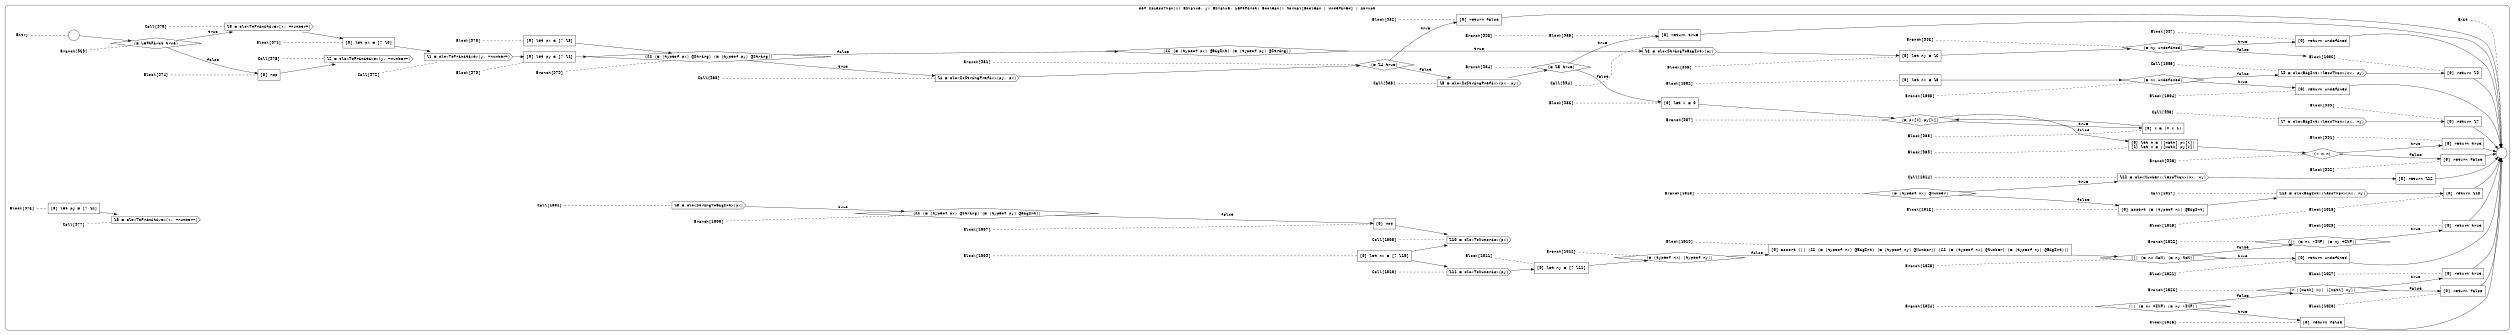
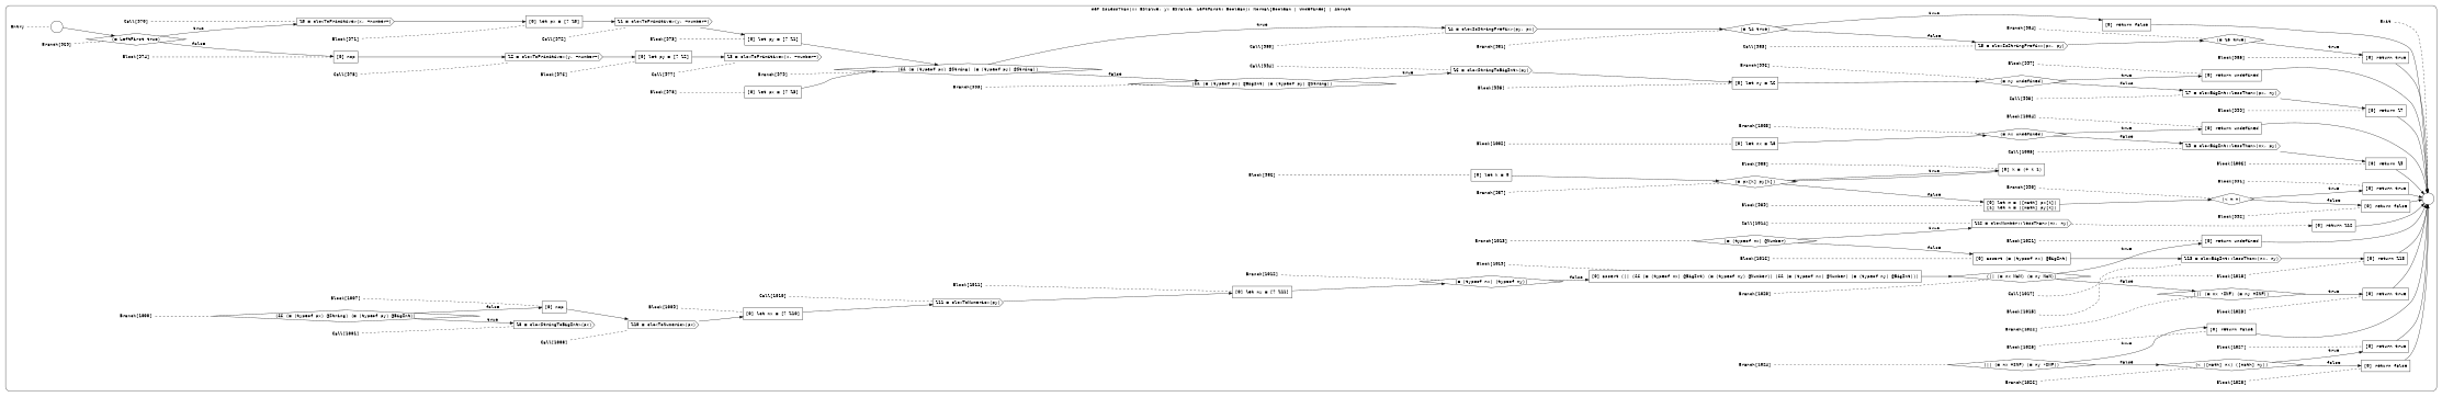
  digraph {
    fontname=Consolas
    rankdir=LR
    node [fontname=Consolas shape=none]
    edge [color=black fontname=Consolas]
    n1 [label=<<font color="black">Entry</font>>]
    n2 [color=black fillcolor=white label=" " shape=circle style=filled]
    n3 [color=black fillcolor=white label=<<font color="black">(= LeftFirst true)</font>> shape=diamond style=filled]
    n4 [color=black fillcolor=white label=<<font color="black">%0 = clo&lt;ToPrimitive&gt;(x, ~number~)</font>> shape=cds style=filled]
    n5 [color=black fillcolor=white label=<<font color="black">[0] nop<BR ALIGN="LEFT"/></font>> shape=box style=filled]
    n6 [label=<<font color="black">Exit</font>>]
    n7 [color=black fillcolor=white label=" " shape=circle style=filled]
    n8 [label=<<font color="black">Branch[969]</font>>]
    n9 [color=black fillcolor=white label=<<font color="black">[0] let px = [? %0]<BR ALIGN="LEFT"/></font>> shape=box style=filled]
    n10 [color=black fillcolor=white label=<<font color="black">%2 = clo&lt;ToPrimitive&gt;(y, ~number~)</font>> shape=cds style=filled]
    n11 [label=<<font color="black">Call[970]</font>>]
    n12 [color=black fillcolor=white label=<<font color="black">%1 = clo&lt;ToPrimitive&gt;(y, ~number~)</font>> shape=cds style=filled]
    n13 [label=<<font color="black">Block[974]</font>>]
    n14 [color=black fillcolor=white label=<<font color="black">[0] let py = [? %2]<BR ALIGN="LEFT"/></font>> shape=box style=filled]
    n15 [label=<<font color="black">Block[971]</font>>]
    n16 [color=black fillcolor=white label=<<font color="black">[0] let py = [? %1]<BR ALIGN="LEFT"/></font>> shape=box style=filled]
    n17 [label=<<font color="black">Call[975]</font>>]
    n18 [color=black fillcolor=white label=<<font color="black">%3 = clo&lt;ToPrimitive&gt;(x, ~number~)</font>> shape=cds style=filled]
    n19 [label=<<font color="black">Call[972]</font>>]
    n20 [color=black fillcolor=white label=<<font color="black">(&amp;&amp; (= (typeof px) @String) (= (typeof py) @String))</font>> shape=diamond style=filled]
    n21 [label=<<font color="black">Block[976]</font>>]
    n22 [color=black fillcolor=white label=<<font color="black">[0] let px = [? %3]<BR ALIGN="LEFT"/></font>> shape=box style=filled]
    n23 [label=<<font color="black">Block[973]</font>>]
    n24 [color=black fillcolor=white label=<<font color="black">%4 = clo&lt;IsStringPrefix&gt;(py, px)</font>> shape=cds style=filled]
    n25 [color=black fillcolor=white label=<<font color="black">(&amp;&amp; (= (typeof px) @BigInt) (= (typeof py) @String))</font>> shape=diamond style=filled]
    n26 [label=<<font color="black">Call[977]</font>>]
    n27 [label=<<font color="black">Branch[979]</font>>]
    n28 [color=black fillcolor=white label=<<font color="black">(= %4 true)</font>> shape=diamond style=filled]
    n29 [color=black fillcolor=white label=<<font color="black">%6 = clo&lt;StringToBigInt&gt;(py)</font>> shape=cds style=filled]
    n30 [color=black fillcolor=white label=<<font color="black">(&amp;&amp; (= (typeof px) @String) (= (typeof py) @BigInt))</font>> shape=diamond style=filled]
    n31 [label=<<font color="black">Block[978]</font>>]
    n32 [label=<<font color="black">Call[980]</font>>]
    n33 [color=black fillcolor=white label=<<font color="black">[0] return false<BR ALIGN="LEFT"/></font>> shape=box style=filled]
    n34 [color=black fillcolor=white label=<<font color="black">%5 = clo&lt;IsStringPrefix&gt;(px, py)</font>> shape=cds style=filled]
    n35 [label=<<font color="black">Branch[993]</font>>]
    n36 [color=black fillcolor=white label=<<font color="black">[0] let ny = %6<BR ALIGN="LEFT"/></font>> shape=box style=filled]
    n37 [color=black fillcolor=white label=<<font color="black">%8 = clo&lt;StringToBigInt&gt;(px)</font>> shape=cds style=filled]
    n38 [color=black fillcolor=white label=<<font color="black">[0] nop<BR ALIGN="LEFT"/></font>> shape=box style=filled]
    n39 [label=<<font color="black">Branch[981]</font>>]
    n40 [color=black fillcolor=white label=<<font color="black">(= %5 true)</font>> shape=diamond style=filled]
    n41 [label=<<font color="black">Call[994]</font>>]
    n42 [color=black fillcolor=white label=<<font color="black">(= ny undefined)</font>> shape=diamond style=filled]
    n43 [label=<<font color="black">Branch[1000]</font>>]
    n44 [color=black fillcolor=white label=<<font color="black">[0] let nx = %8<BR ALIGN="LEFT"/></font>> shape=box style=filled]
    n45 [color=black fillcolor=white label=<<font color="black">%10 = clo&lt;ToNumeric&gt;(px)</font>> shape=cds style=filled]
-   n46 [label=<<font color="black">Block[982]</font>>]
    n47 [label=<<font color="black">Call[983]</font>>]
    n48 [color=black fillcolor=white label=<<font color="black">[0] return true<BR ALIGN="LEFT"/></font>> shape=box style=filled]
    n49 [color=black fillcolor=white label=<<font color="black">[0] let k = 0<BR ALIGN="LEFT"/></font>> shape=box style=filled]
    n50 [label=<<font color="black">Block[995]</font>>]
    n51 [color=black fillcolor=white label=<<font color="black">[0] return undefined<BR ALIGN="LEFT"/></font>> shape=box style=filled]
    n52 [color=black fillcolor=white label=<<font color="black">%7 = clo&lt;BigInt::lessThan&gt;(px, ny)</font>> shape=cds style=filled]
    n53 [label=<<font color="black">Call[1001]</font>>]
    n54 [color=black fillcolor=white label=<<font color="black">(= nx undefined)</font>> shape=diamond style=filled]
    n55 [label=<<font color="black">Block[1007]</font>>]
    n56 [color=black fillcolor=white label=<<font color="black">[0] let nx = [? %10]<BR ALIGN="LEFT"/></font>> shape=box style=filled]
    n57 [label=<<font color="black">Branch[984]</font>>]
    n58 [color=black fillcolor=white label=<<font color="black">(= px[k] py[k])</font>> shape=diamond style=filled]
    n59 [label=<<font color="black">Branch[996]</font>>]
    n60 [color=black fillcolor=white label=<<font color="black">[0] return %7<BR ALIGN="LEFT"/></font>> shape=box style=filled]
    n61 [label=<<font color="black">Block[1002]</font>>]
    n62 [color=black fillcolor=white label=<<font color="black">[0] return undefined<BR ALIGN="LEFT"/></font>> shape=box style=filled]
    n63 [color=black fillcolor=white label=<<font color="black">%9 = clo&lt;BigInt::lessThan&gt;(nx, py)</font>> shape=cds style=filled]
    n64 [label=<<font color="black">Call[1008]</font>>]
    n65 [color=black fillcolor=white label=<<font color="black">%11 = clo&lt;ToNumeric&gt;(py)</font>> shape=cds style=filled]
    n66 [label=<<font color="black">Block[985]</font>>]
    n67 [label=<<font color="black">Block[986]</font>>]
    n68 [color=black fillcolor=white label=<<font color="black">[0] k = (+ k 1)<BR ALIGN="LEFT"/></font>> shape=box style=filled]
    n69 [color=black fillcolor=white label=<<font color="black">[0] let m = ([math] px[k])<BR ALIGN="LEFT"/>[1] let n = ([math] py[k])<BR ALIGN="LEFT"/></font>> shape=box style=filled]
    n70 [label=<<font color="black">Block[997]</font>>]
    n71 [label=<<font color="black">Call[998]</font>>]
    n72 [label=<<font color="black">Branch[1003]</font>>]
    n73 [color=black fillcolor=white label=<<font color="black">[0] return %9<BR ALIGN="LEFT"/></font>> shape=box style=filled]
    n74 [label=<<font color="black">Block[1009]</font>>]
    n75 [color=black fillcolor=white label=<<font color="black">[0] let ny = [? %11]<BR ALIGN="LEFT"/></font>> shape=box style=filled]
    n76 [label=<<font color="black">Branch[987]</font>>]
    n77 [color=black fillcolor=white label=<<font color="black">(&lt; m n)</font>> shape=diamond style=filled]
    n78 [label=<<font color="black">Block[999]</font>>]
    n79 [label=<<font color="black">Block[1004]</font>>]
    n80 [label=<<font color="black">Call[1005]</font>>]
    n81 [label=<<font color="black">Call[1010]</font>>]
    n82 [color=black fillcolor=white label=<<font color="black">(= (typeof nx) (typeof ny))</font>> shape=diamond style=filled]
    n83 [label=<<font color="black">Block[988]</font>>]
    n84 [label=<<font color="black">Block[989]</font>>]
    n85 [color=black fillcolor=white label=<<font color="black">[0] return true<BR ALIGN="LEFT"/></font>> shape=box style=filled]
    n86 [color=black fillcolor=white label=<<font color="black">[0] return false<BR ALIGN="LEFT"/></font>> shape=box style=filled]
    n87 [label=<<font color="black">Block[1006]</font>>]
    n88 [label=<<font color="black">Block[1011]</font>>]
    n89 [color=black fillcolor=white label=<<font color="black">(= (typeof nx) @Number)</font>> shape=diamond style=filled]
    n90 [color=black fillcolor=white label=<<font color="black">[0] assert (|| (&amp;&amp; (= (typeof nx) @BigInt) (= (typeof ny) @Number)) (&amp;&amp; (= (typeof nx) @Number) (= (typeof ny) @BigInt)))<BR ALIGN="LEFT"/></font>> shape=box style=filled]
    n91 [label=<<font color="black">Branch[990]</font>>]
    n92 [label=<<font color="black">Branch[1012]</font>>]
    n93 [color=black fillcolor=white label=<<font color="black">%12 = clo&lt;Number::lessThan&gt;(nx, ny)</font>> shape=cds style=filled]
    n94 [color=black fillcolor=white label=<<font color="black">[0] assert (= (typeof nx) @BigInt)<BR ALIGN="LEFT"/></font>> shape=box style=filled]
    n95 [color=black fillcolor=white label=<<font color="black">(|| (= nx NaN) (= ny NaN))</font>> shape=diamond style=filled]
    n96 [label=<<font color="black">Block[991]</font>>]
    n97 [label=<<font color="black">Block[992]</font>>]
    n98 [label=<<font color="black">Branch[1013]</font>>]
    n99 [color=black fillcolor=white label=<<font color="black">[0] return %12<BR ALIGN="LEFT"/></font>> shape=box style=filled]
    n100 [color=black fillcolor=white label=<<font color="black">%13 = clo&lt;BigInt::lessThan&gt;(nx, ny)</font>> shape=cds style=filled]
    n101 [label=<<font color="black">Block[1019]</font>>]
    n102 [color=black fillcolor=white label=<<font color="black">[0] return undefined<BR ALIGN="LEFT"/></font>> shape=box style=filled]
    n103 [color=black fillcolor=white label=<<font color="black">(|| (= nx -INF) (= ny +INF))</font>> shape=diamond style=filled]
    n104 [label=<<font color="black">Call[1014]</font>>]
    n105 [label=<<font color="black">Block[1016]</font>>]
    n106 [color=black fillcolor=white label=<<font color="black">[0] return %13<BR ALIGN="LEFT"/></font>> shape=box style=filled]
    n107 [label=<<font color="black">Branch[1020]</font>>]
    n108 [color=black fillcolor=white label=<<font color="black">[0] return true<BR ALIGN="LEFT"/></font>> shape=box style=filled]
    n109 [color=black fillcolor=white label=<<font color="black">(|| (= nx +INF) (= ny -INF))</font>> shape=diamond style=filled]
    n110 [label=<<font color="black">Block[1015]</font>>]
    n111 [label=<<font color="black">Call[1017]</font>>]
    n112 [label=<<font color="black">Block[1021]</font>>]
    n113 [label=<<font color="black">Branch[1022]</font>>]
    n114 [color=black fillcolor=white label=<<font color="black">[0] return false<BR ALIGN="LEFT"/></font>> shape=box style=filled]
    n115 [color=black fillcolor=white label=<<font color="black">(&lt; ([math] nx) ([math] ny))</font>> shape=diamond style=filled]
    n116 [label=<<font color="black">Block[1018]</font>>]
    n117 [label=<<font color="black">Block[1023]</font>>]
    n118 [label=<<font color="black">Branch[1024]</font>>]
    n119 [color=black fillcolor=white label=<<font color="black">[0] return true<BR ALIGN="LEFT"/></font>> shape=box style=filled]
    n120 [color=black fillcolor=white label=<<font color="black">[0] return false<BR ALIGN="LEFT"/></font>> shape=box style=filled]
    n121 [label=<<font color="black">Block[1025]</font>>]
    n122 [label=<<font color="black">Branch[1026]</font>>]
    n123 [label=<<font color="black">Block[1027]</font>>]
    n124 [label=<<font color="black">Block[1028]</font>>]
    subgraph cluster_1 {
      label="def IsLessThan(x: ESValue, y: ESValue, LeftFirst: Boolean): Normal[Boolean | Undefined] | Abrupt"
      style=rounded
      n1
      n2
      n3
      n4
      n5
      n6
      n7
      n8
      n9
      n10
      n11
      n12
      n13
      n14
      n15
      n16
      n17
      n18
      n19
      n20
      n21
      n22
      n23
      n24
      n25
      n26
      n27
      n28
      n29
      n30
      n31
      n32
      n33
      n34
      n35
      n36
      n37
      n38
      n39
      n40
      n41
      n42
      n43
      n44
      n45
-     n46
      n47
      n48
      n49
      n50
      n51
      n52
      n53
      n54
      n55
      n56
      n57
      n58
      n59
      n60
      n61
      n62
      n63
      n64
      n65
      n66
      n67
      n68
      n69
      n70
      n71
      n72
      n73
      n74
      n75
      n76
      n77
      n78
      n79
      n80
      n81
      n82
      n83
      n84
      n85
      n86
      n87
      n88
      n89
      n90
      n91
      n92
      n93
      n94
      n95
      n96
      n97
      n98
      n99
      n100
      n101
      n102
      n103
      n104
      n105
      n106
      n107
      n108
      n109
      n110
      n111
      n112
      n113
      n114
      n115
      n116
      n117
      n118
      n119
      n120
      n121
      n122
      n123
      n124
    }
    n1 -> n2 [arrowhead=none style=dashed]
    n2 -> n3
    n3 -> n4 [label=<<font color="black">true</font>>]
    n3 -> n5 [label=<<font color="black">false</font>>]
    n4 -> n9
    n5 -> n10
    n6 -> n7 [arrowhead=none style=dashed]
    n8 -> n3 [arrowhead=none style=dashed]
    n9 -> n12
+   n10 -> n14
    n11 -> n4 [arrowhead=none style=dashed]
    n12 -> n16
    n13 -> n5 [arrowhead=none style=dashed]
    n14 -> n18
    n15 -> n9 [arrowhead=none style=dashed]
    n16 -> n20
    n17 -> n10 [arrowhead=none style=dashed]
    n19 -> n12 [arrowhead=none style=dashed]
    n20 -> n24 [label=<<font color="black">true</font>>]
    n20 -> n25 [label=<<font color="black">false</font>>]
    n21 -> n14 [arrowhead=none style=dashed]
    n22 -> n20
    n23 -> n16 [arrowhead=none style=dashed]
    n24 -> n28
    n25 -> n29 [label=<<font color="black">true</font>>]
    n26 -> n18 [arrowhead=none style=dashed]
    n27 -> n20 [arrowhead=none style=dashed]
    n28 -> n33 [label=<<font color="black">true</font>>]
    n28 -> n34 [label=<<font color="black">false</font>>]
    n29 -> n36
-   n37 -> n30 [label=<<font color="black">true</font>>]
+   n30 -> n37 [label=<<font color="black">true</font>>]
    n30 -> n38 [label=<<font color="black">false</font>>]
    n31 -> n22 [arrowhead=none style=dashed]
    n32 -> n24 [arrowhead=none style=dashed]
    n33 -> n7
    n34 -> n40
-   n35 -> n66 [arrowhead=none style=dashed]
+   n35 -> n25 [arrowhead=none style=dashed]
    n36 -> n42
    n38 -> n45
    n39 -> n28 [arrowhead=none style=dashed]
    n40 -> n48 [label=<<font color="black">true</font>>]
-   n40 -> n49 [label=<<font color="black">false</font>>]
    n41 -> n29 [arrowhead=none style=dashed]
    n42 -> n51 [label=<<font color="black">true</font>>]
-   n42 -> n87 [label=<<font color="black">false</font>>]
+   n42 -> n52 [label=<<font color="black">false</font>>]
    n43 -> n30 [arrowhead=none style=dashed]
    n44 -> n54
-   n56 -> n45
-   n46 -> n33 [arrowhead=none style=dashed]
+   n45 -> n56
    n47 -> n34 [arrowhead=none style=dashed]
    n48 -> n7
    n49 -> n58
    n50 -> n36 [arrowhead=none style=dashed]
    n51 -> n7
    n52 -> n60
    n53 -> n37 [arrowhead=none style=dashed]
    n54 -> n62 [label=<<font color="black">true</font>>]
    n54 -> n63 [label=<<font color="black">false</font>>]
    n55 -> n38 [arrowhead=none style=dashed]
    n56 -> n65
    n57 -> n40 [arrowhead=none style=dashed]
    n58 -> n68 [label=<<font color="black">true</font>>]
    n58 -> n69 [label=<<font color="black">false</font>>]
    n59 -> n42 [arrowhead=none style=dashed]
    n60 -> n7
    n61 -> n44 [arrowhead=none style=dashed]
    n62 -> n7
    n63 -> n73
    n64 -> n45 [arrowhead=none style=dashed]
    n65 -> n75
    n66 -> n48 [arrowhead=none style=dashed]
    n67 -> n49 [arrowhead=none style=dashed]
    n68 -> n58
    n69 -> n77
    n70 -> n51 [arrowhead=none style=dashed]
    n71 -> n52 [arrowhead=none style=dashed]
    n72 -> n54 [arrowhead=none style=dashed]
    n73 -> n7
    n74 -> n56 [arrowhead=none style=dashed]
    n75 -> n82
    n76 -> n58 [arrowhead=none style=dashed]
    n77 -> n85 [label=<<font color="black">true</font>>]
    n77 -> n86 [label=<<font color="black">false</font>>]
    n78 -> n60 [arrowhead=none style=dashed]
    n79 -> n62 [arrowhead=none style=dashed]
    n80 -> n63 [arrowhead=none style=dashed]
    n81 -> n65 [arrowhead=none style=dashed]
    n82 -> n90 [label=<<font color="black">false</font>>]
    n83 -> n68 [arrowhead=none style=dashed]
    n84 -> n69 [arrowhead=none style=dashed]
    n85 -> n7
    n86 -> n7
    n87 -> n73 [arrowhead=none style=dashed]
    n88 -> n75 [arrowhead=none style=dashed]
    n89 -> n93 [label=<<font color="black">true</font>>]
    n89 -> n94 [label=<<font color="black">false</font>>]
    n90 -> n95
    n91 -> n77 [arrowhead=none style=dashed]
    n92 -> n82 [arrowhead=none style=dashed]
-   n93 -> n99
+   n93 -> n99 [style=dashed]
    n94 -> n100
    n95 -> n102 [label=<<font color="black">true</font>>]
    n95 -> n103 [label=<<font color="black">false</font>>]
    n96 -> n85 [arrowhead=none style=dashed]
    n97 -> n86 [arrowhead=none style=dashed]
    n98 -> n89 [arrowhead=none style=dashed]
    n99 -> n7
    n100 -> n106
    n101 -> n90 [arrowhead=none style=dashed]
    n102 -> n7
    n103 -> n108 [label=<<font color="black">true</font>>]
    n104 -> n93 [arrowhead=none style=dashed]
    n105 -> n94 [arrowhead=none style=dashed]
    n106 -> n7
    n107 -> n95 [arrowhead=none style=dashed]
    n108 -> n7
    n109 -> n114 [label=<<font color="black">true</font>>]
    n109 -> n115 [label=<<font color="black">false</font>>]
    n110 -> n116 [arrowhead=none style=dashed]
    n111 -> n100 [arrowhead=none style=dashed]
    n112 -> n102 [arrowhead=none style=dashed]
    n113 -> n103 [arrowhead=none style=dashed]
    n114 -> n7
    n115 -> n119 [label=<<font color="black">true</font>>]
    n115 -> n120 [label=<<font color="black">false</font>>]
    n116 -> n106 [arrowhead=none style=dashed]
    n117 -> n108 [arrowhead=none style=dashed]
    n118 -> n109 [arrowhead=none style=dashed]
    n119 -> n7
    n120 -> n7
    n121 -> n114 [arrowhead=none style=dashed]
    n122 -> n115 [arrowhead=none style=dashed]
    n123 -> n119 [arrowhead=none style=dashed]
    n124 -> n120 [arrowhead=none style=dashed]
  }
